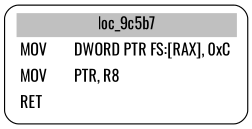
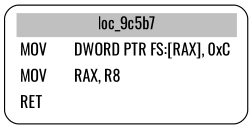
  digraph {
    fontname=Oswald
-   n1 [fontname=Oswald label=<<table border="0" cellborder="0" cellpadding="3"><tr><td align="center" colspan="2" bgcolor="grey">loc_9c5b7</td></tr><tr><td align="left">MOV        DWORD PTR FS:[RAX], 0xC</td></tr><tr><td align="left">MOV        PTR, R8</td></tr><tr><td align="left">RET        </td></tr></table>> shape=Mrecord]
+   n1 [fontname=Oswald label=<<table border="0" cellborder="0" cellpadding="3"><tr><td align="center" colspan="2" bgcolor="grey">loc_9c5b7</td></tr><tr><td align="left">MOV        DWORD PTR FS:[RAX], 0xC</td></tr><tr><td align="left">MOV        RAX, R8</td></tr><tr><td align="left">RET        </td></tr></table>> shape=Mrecord]
  }
